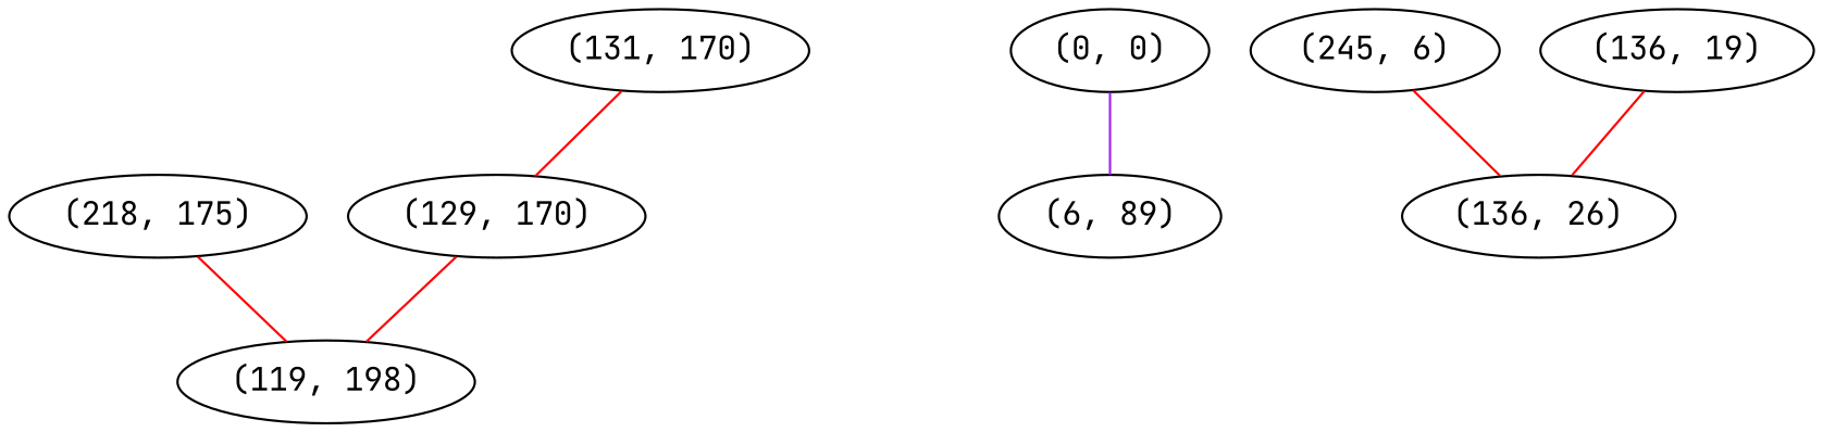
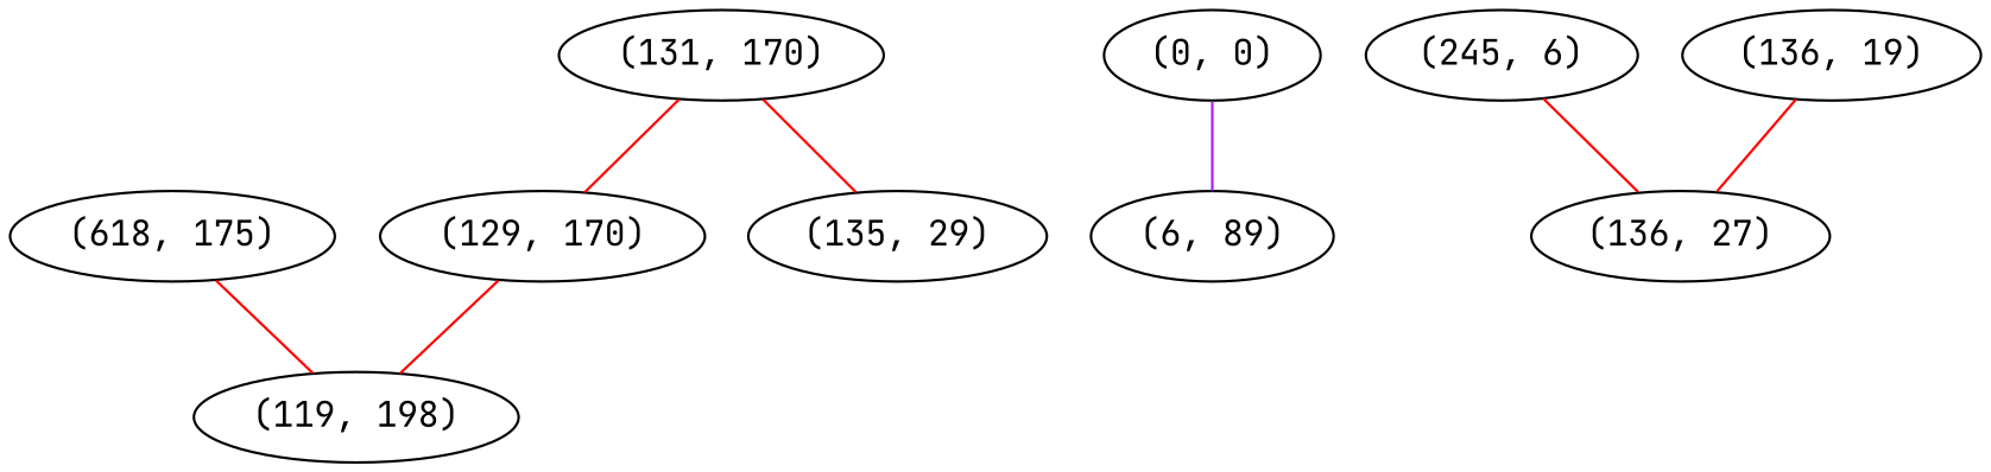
  graph {
    fontname="JetBrains Mono"
    node [fontname="JetBrains Mono"]
    edge [color=red fontname="JetBrains Mono" weight=1]
-   "(218, 175)"
+   "(218, 175)" [label="(618, 175)"]
    "(119, 198)"
    "(131, 170)"
    "(129, 170)"
+   "(135, 29)"
    "(0, 0)"
    "(6, 89)"
    n8 [label="(245, 6)"]
-   "(136, 26)"
+   "(136, 26)" [label="(136, 27)"]
    "(136, 19)"
    "(218, 175)" -- "(119, 198)"
    "(131, 170)" -- "(129, 170)"
+   "(131, 170)" -- "(135, 29)"
    "(129, 170)" -- "(119, 198)"
    "(0, 0)" -- "(6, 89)" [color=purple weight=4]
    n8 -- "(136, 26)"
    "(136, 19)" -- "(136, 26)"
  }
